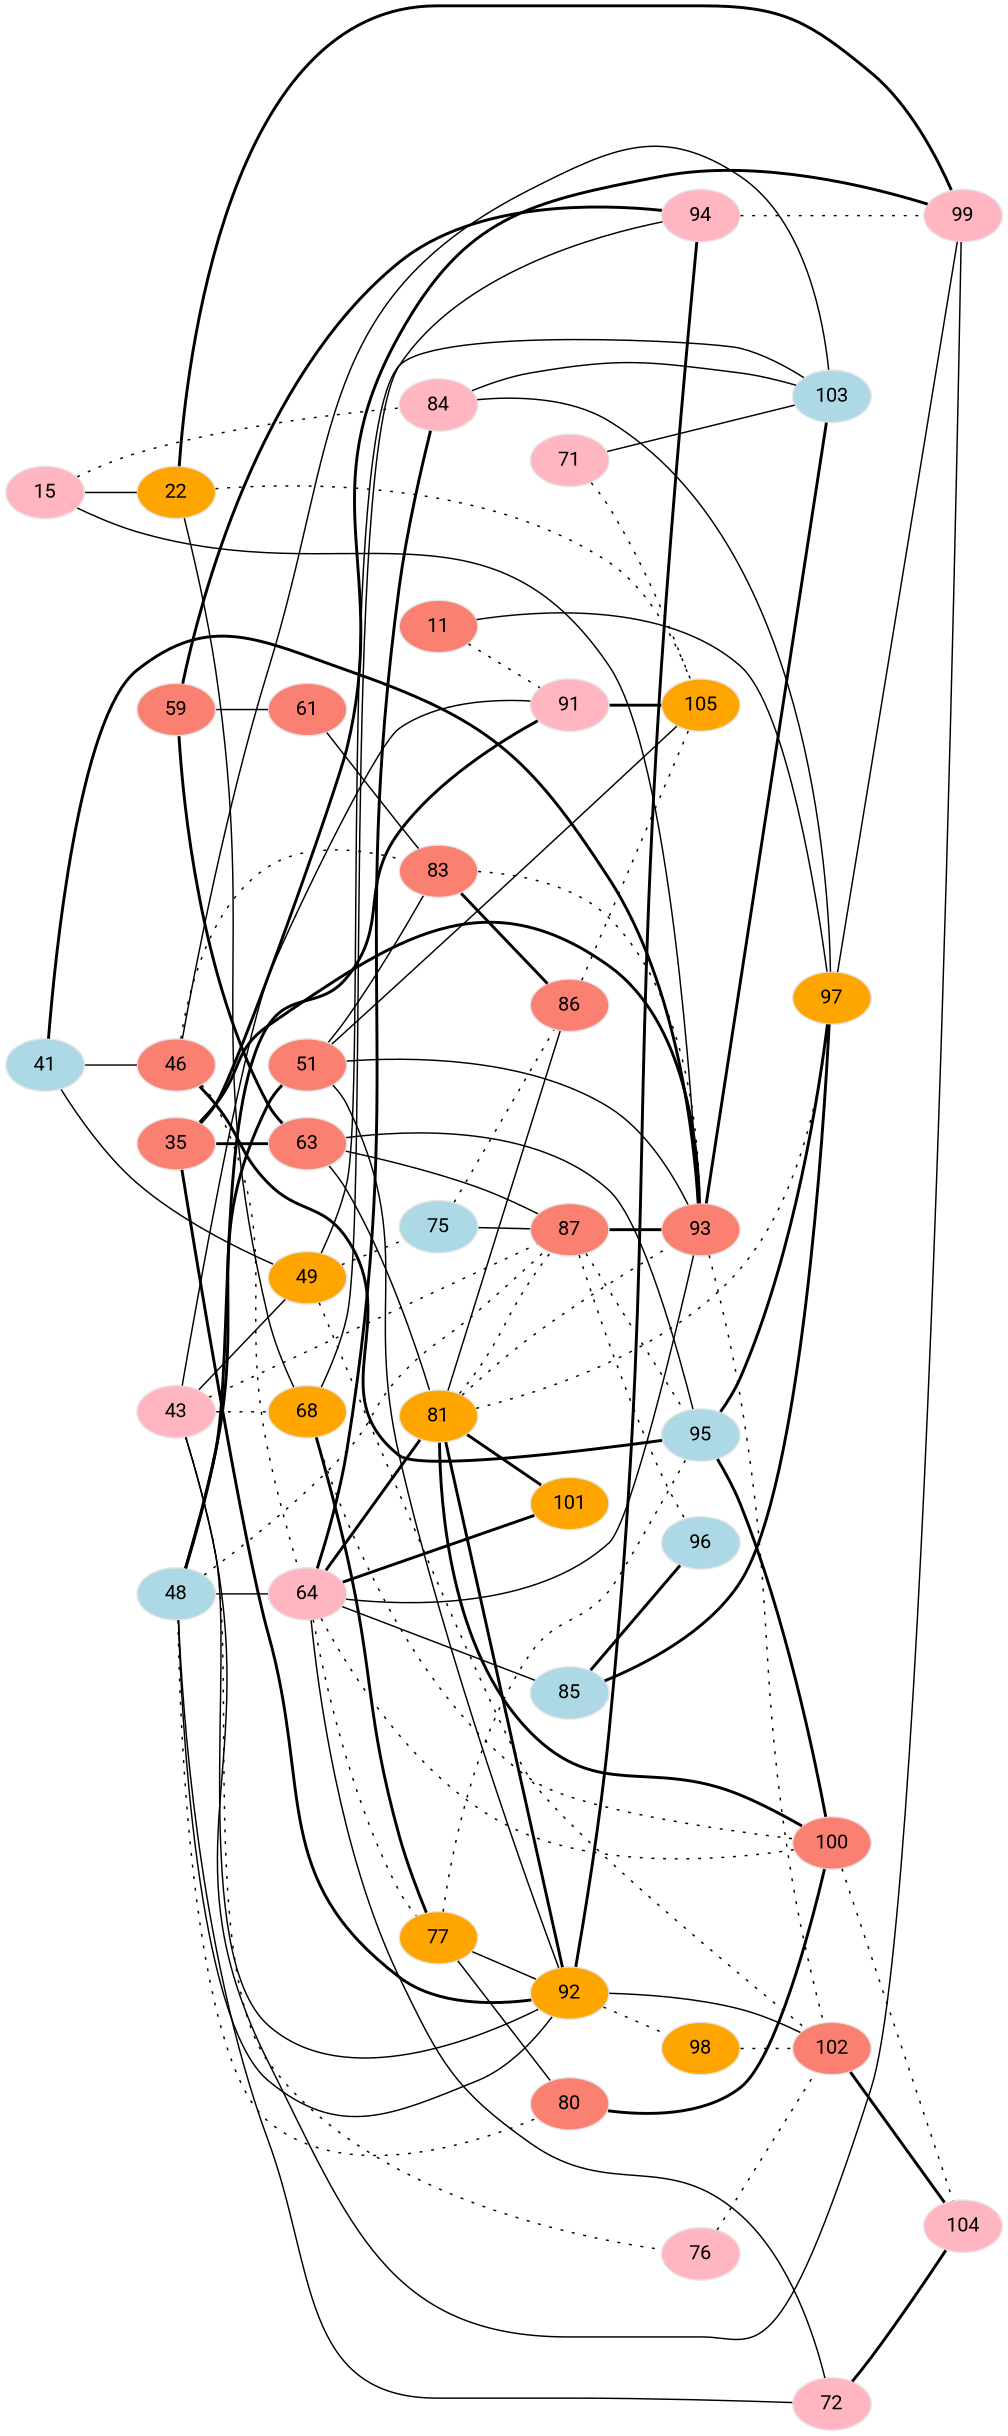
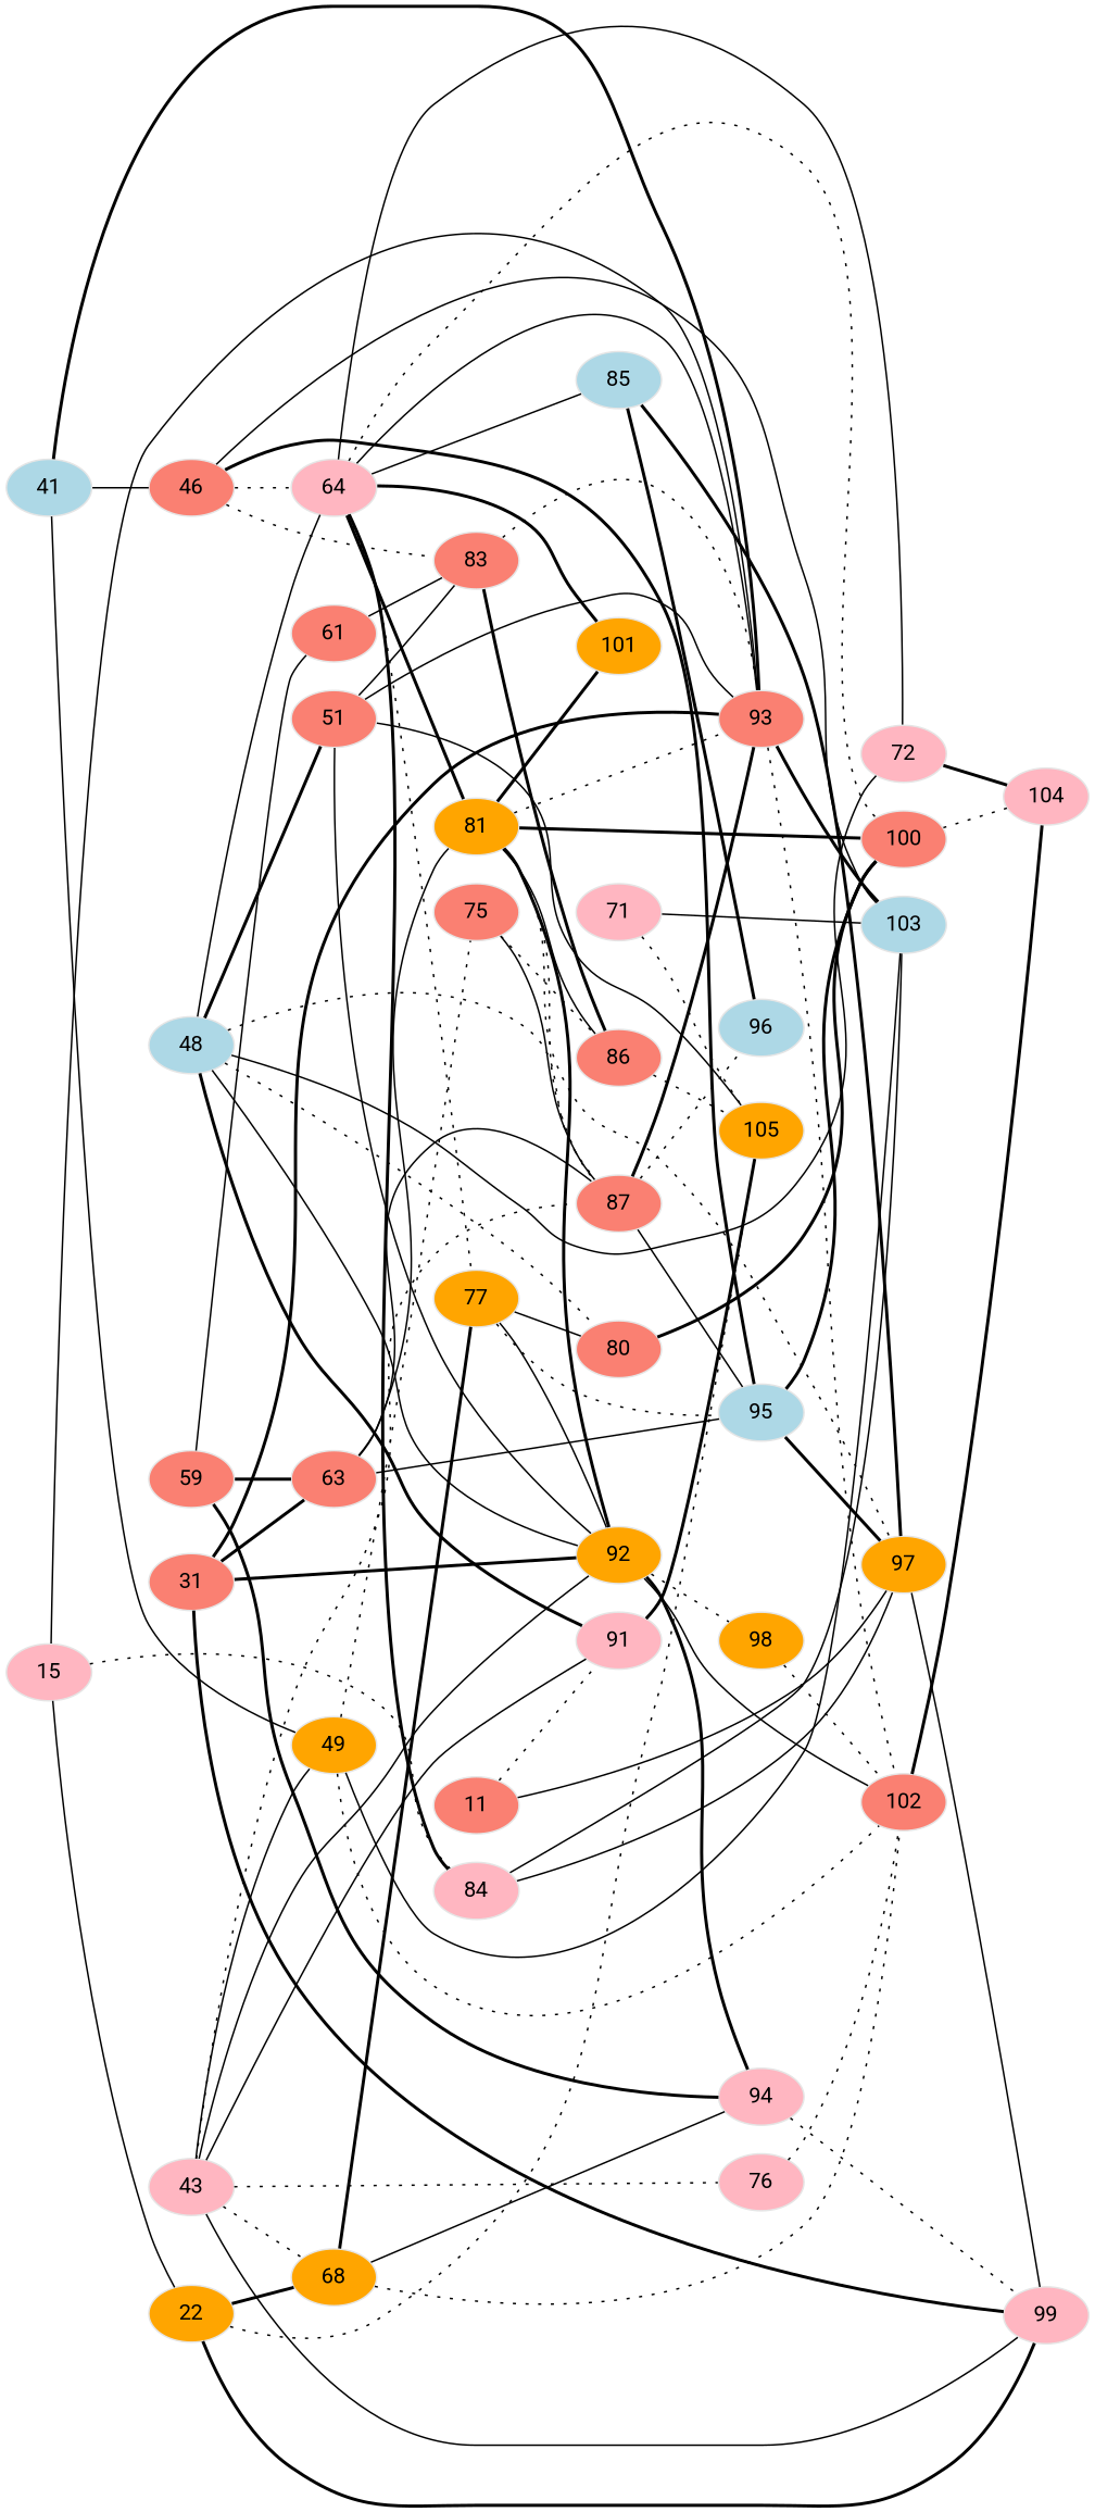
  graph {
    fontname=Roboto
    rankdir=LR
    node [color=gray90 fillcolor=salmon fontname=Roboto style=filled]
    edge [fontname=Roboto style=solid]
    91 [fillcolor=lightpink super="+39"]
    105 [fillcolor=orange]
    11
    97 [fillcolor=orange super="+24"]
    99 [fillcolor=lightpink super="+74"]
    15 [fillcolor=lightpink]
    22 [fillcolor=orange]
    84 [fillcolor=lightpink super="+73"]
    93 [super="+55+67+58+45+90"]
    68 [fillcolor=orange super="+50"]
    103 [fillcolor=lightblue super="+88"]
    102 [super="+1"]
    94 [fillcolor=lightpink super="+9"]
    77 [fillcolor=orange super="+29"]
    100 [super="+3+52+89"]
-   35 [super="+12"]
+   35 [super="+12" label=31]
    63 [super="+37"]
    92 [fillcolor=orange super="+57+30"]
    87 [super="+70+65+78"]
    95 [fillcolor=lightblue super="+82"]
    81 [fillcolor=orange super="+25+60"]
    98 [fillcolor=orange super="+20"]
    46 [super="+4+26+44"]
    64 [fillcolor=lightpink super="+62+28"]
    83 [super="+7"]
    41 [fillcolor=lightblue]
    49 [fillcolor=orange super="+23"]
-   75 [fillcolor=lightblue]
+   75
    43 [fillcolor=lightpink super="+21+33"]
    76 [fillcolor=lightpink]
    96 [fillcolor=lightblue]
    72 [fillcolor=lightpink super="+5"]
    85 [fillcolor=lightblue super="+66"]
    101 [fillcolor=orange]
    86 [super="+79"]
    48 [fillcolor=lightblue super="+47"]
    51 [super="+42"]
    80 [super="+38"]
    104 [fillcolor=lightpink]
    59
    61
    71 [fillcolor=lightpink]
    91 -- 105 [style=bold weight=2]
    11 -- 91 [style=dotted]
    11 -- 97
    97 -- 99
    15 -- 22
    15 -- 84 [style=dotted weight=2]
    15 -- 93 [weight=2]
    22 -- 105 [style=dotted]
    22 -- 99 [style=bold]
-   22 -- 68
+   22 -- 68 [style=bold]
    84 -- 97 [weight=2]
    84 -- 103
    93 -- 103 [style=bold weight=2]
    93 -- 102 [style=dotted]
    68 -- 94
    68 -- 77 [style=bold]
-   68 -- 100 [style=dotted]
+   68 -- 102 [style=dotted]
    102 -- 104 [style=bold]
    94 -- 99 [style=dotted weight=2]
    77 -- 92 [weight=2]
    77 -- 95 [style=dotted]
    77 -- 80
    100 -- 104 [style=dotted]
    35 -- 99 [style=bold weight=2]
    35 -- 93 [style=bold weight=2]
    35 -- 63 [style=bold]
    35 -- 92 [style=bold]
    63 -- 87
    63 -- 95
    63 -- 81 [weight=2]
    92 -- 102
    92 -- 94 [style=bold]
    92 -- 98 [style=dotted]
    87 -- 93 [style=bold weight=6]
-   87 -- 95 [style=dotted]
+   87 -- 95
    87 -- 96 [style=dotted]
    95 -- 97 [style=bold weight=2]
    95 -- 100 [style=bold weight=2]
    81 -- 97 [style=dotted]
    81 -- 93 [style=dotted weight=2]
    81 -- 100 [style=bold]
    81 -- 92 [style=bold weight=3]
    81 -- 87 [style=dotted]
    81 -- 101 [style=bold]
    81 -- 86
    98 -- 102 [style=dotted weight=2]
    46 -- 103
    46 -- 95 [style=bold]
    46 -- 64 [style=dotted weight=4]
    46 -- 83 [style=dotted weight=2]
    64 -- 84 [style=bold weight=2]
    64 -- 93 [weight=4]
    64 -- 77 [style=dotted]
    64 -- 100 [style=dotted weight=2]
    64 -- 81 [style=bold weight=2]
    64 -- 72
    64 -- 85 [weight=2]
    64 -- 101 [style=bold]
    83 -- 93 [style=dotted]
    83 -- 86 [style=bold weight=2]
    41 -- 93 [style=bold]
    41 -- 46 [weight=2]
    41 -- 49 [weight=2]
    49 -- 103
    49 -- 102 [style=dotted]
    49 -- 75 [style=dotted]
    75 -- 87
    75 -- 86 [style=dotted]
    43 -- 91
    43 -- 99 [weight=2]
    43 -- 68 [style=dotted weight=3]
    43 -- 92
    43 -- 87 [style=dotted]
    43 -- 49
    43 -- 76 [style=dotted]
    76 -- 102 [style=dotted]
    72 -- 104 [style=bold weight=2]
    85 -- 97 [style=bold]
    85 -- 96 [style=bold]
    86 -- 105 [style=dotted]
    48 -- 91 [style=bold]
    48 -- 92 [weight=3]
    48 -- 87 [style=dotted weight=2]
    48 -- 64 [weight=2]
    48 -- 72
    48 -- 51 [style=bold]
    48 -- 80 [style=dotted]
    51 -- 105
    51 -- 93 [weight=3]
    51 -- 92
    51 -- 83
    80 -- 100 [style=bold]
    59 -- 94 [style=bold]
    59 -- 63 [style=bold]
    59 -- 61
    61 -- 83 [weight=2]
    71 -- 105 [style=dotted]
    71 -- 103
  }
